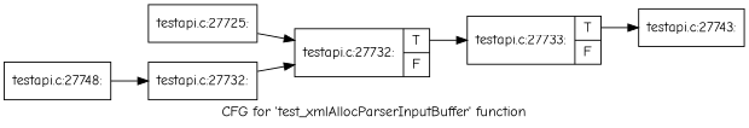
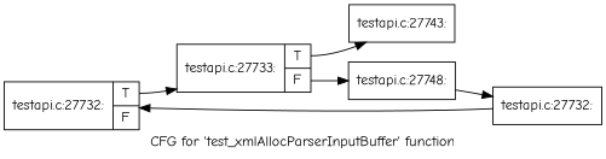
  digraph {
    fontname="Comic Neue"
    label="CFG for 'test_xmlAllocParserInputBuffer' function"
    rankdir=LR
    node [fontname="Comic Neue" shape=record]
    edge [fontname="Comic Neue"]
-   n1 [label="{testapi.c:27725:}"]
    n2 [label="{testapi.c:27732:|{<s0>T|<s1>F}}"]
    n3 [label="{testapi.c:27733:|{<s0>T|<s1>F}}"]
    n4 [label="{testapi.c:27743:}"]
    n5 [label="{testapi.c:27748:}"]
    n6 [label="{testapi.c:27732:}"]
-   n1 -> n2
    n2 -> n3 [tailport=s0]
    n3 -> n4 [tailport=s0]
+   n3 -> n5 [tailport=s1]
    n5 -> n6
    n6 -> n2
  }
